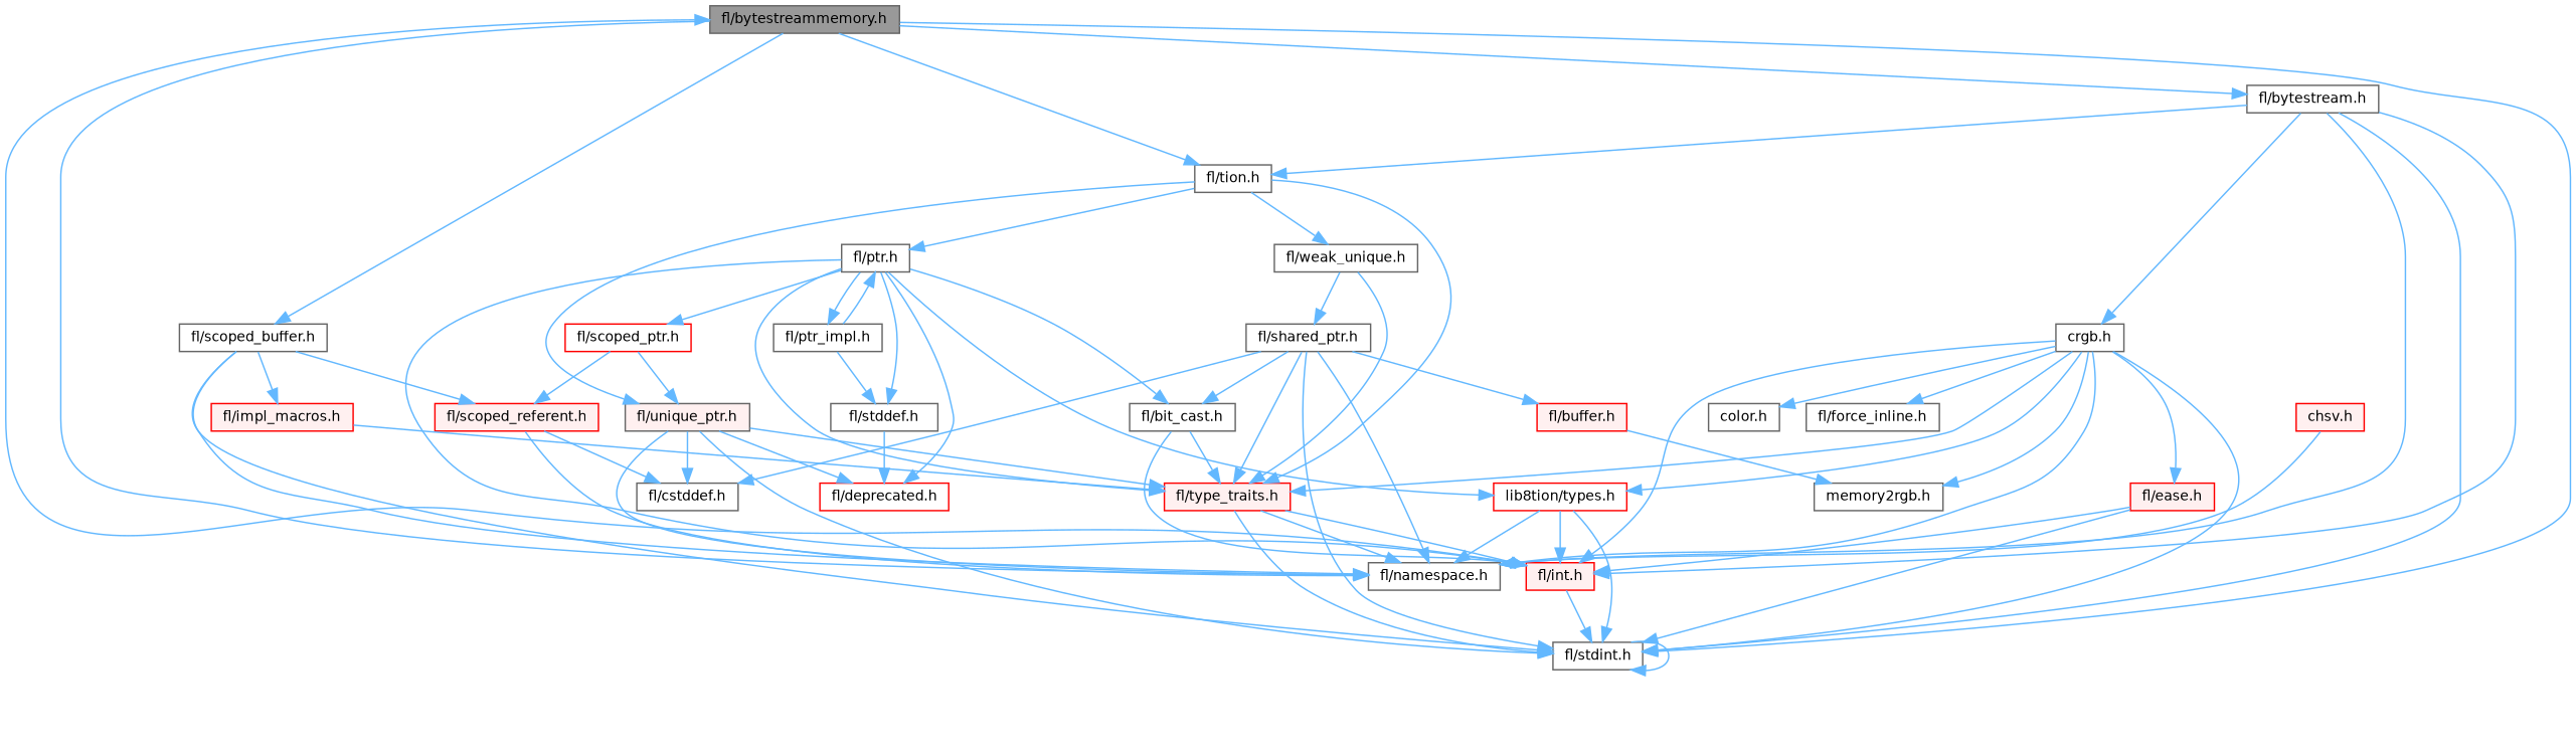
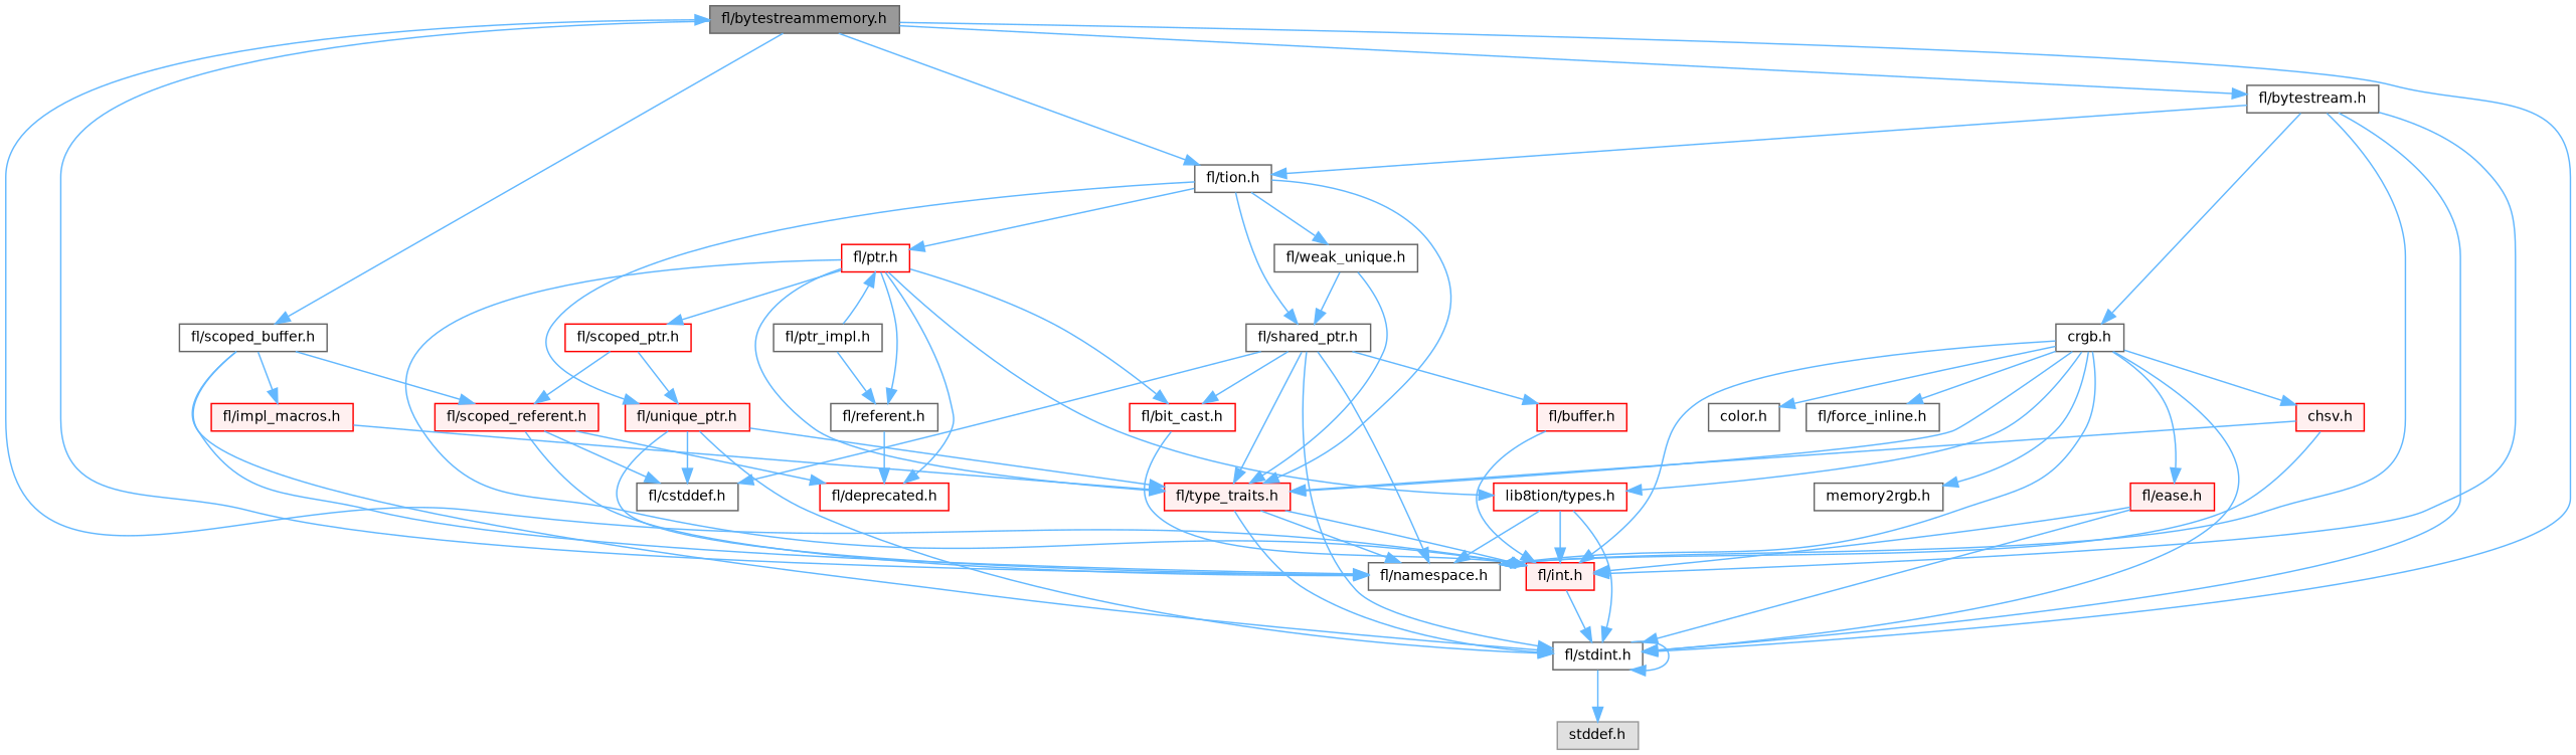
  digraph {
    node [color=grey40 fillcolor=white fontname=Helvetica fontsize=10 shape=box style=filled]
    edge [color=steelblue1 fontname=Helvetica fontsize=10 labelfontname=Helvetica labelfontsize=10 style=solid]
    n1 [color=gray40 fillcolor=grey60 fontcolor=black height=0.2 label="fl/bytestreammemory.h" width=0.4]
    n2 [height=0.2 label="fl/stdint.h" width=0.4]
    n3 [height=0.2 label="fl/namespace.h" width=0.4]
    n4 [height=0.2 label="fl/tion.h" width=0.4]
    n5 [height=0.2 label="fl/bytestream.h" width=0.4]
    n6 [height=0.2 label="fl/scoped_buffer.h" width=0.4]
-   n8 [height=0.2 label="fl/ptr.h" width=0.4]
-   n9 [fillcolor="#FFF0F0" height=0.2 label="fl/unique_ptr.h" width=0.4]
+   n7 [color=grey60 fillcolor="#E0E0E0" height=0.2 label="stddef.h" width=0.4]
+   n8 [color=red height=0.2 label="fl/ptr.h" width=0.4]
+   n9 [color=red fillcolor="#FFF0F0" height=0.2 label="fl/unique_ptr.h" width=0.4]
    n10 [color=red fillcolor="#FFF0F0" height=0.2 label="fl/type_traits.h" width=0.4]
    n11 [height=0.2 label="fl/shared_ptr.h" width=0.4]
    n12 [height=0.2 label="fl/weak_unique.h" width=0.4]
    n13 [color=red fillcolor="#FFF0F0" height=0.2 label="fl/int.h" width=0.4]
    n14 [height=0.2 label="crgb.h" width=0.4]
    n15 [color=red fillcolor="#FFF0F0" height=0.2 label="fl/scoped_referent.h" width=0.4]
    n16 [color=red fillcolor="#FFF0F0" height=0.2 label="fl/impl_macros.h" width=0.4]
    n17 [color=red height=0.2 label="fl/scoped_ptr.h" width=0.4]
    n18 [color=red height=0.2 label="fl/deprecated.h" width=0.4]
-   n19 [height=0.2 label="fl/stddef.h" width=0.4]
-   n20 [height=0.2 label="fl/bit_cast.h" width=0.4]
+   n19 [height=0.2 label="fl/referent.h" width=0.4]
+   n20 [color=red height=0.2 label="fl/bit_cast.h" width=0.4]
    n21 [height=0.2 label="fl/ptr_impl.h" width=0.4]
    n22 [color=red height=0.2 label="lib8tion/types.h" width=0.4]
    n23 [height=0.2 label="fl/cstddef.h" width=0.4]
    n24 [color=red fillcolor="#FFF0F0" height=0.2 label="fl/buffer.h" width=0.4]
    n25 [color=red fillcolor="#FFF0F0" height=0.2 label="chsv.h" width=0.4]
    n26 [height=0.2 label="color.h" width=0.4]
    n27 [height=0.2 label="fl/force_inline.h" width=0.4]
    n28 [height=0.2 label="memory2rgb.h" width=0.4]
    n29 [color=red fillcolor="#FFF0F0" height=0.2 label="fl/ease.h" width=0.4]
    n1 -> n2
    n1 -> n3
    n1 -> n4
    n1 -> n5
    n1 -> n6
    n2 -> n2
+   n2 -> n7
    n4 -> n8
    n4 -> n9
    n4 -> n10
+   n4 -> n11
    n4 -> n12
    n5 -> n2
    n5 -> n3
    n5 -> n4
    n5 -> n13
    n5 -> n14
    n6 -> n2
    n6 -> n3
    n6 -> n15
    n6 -> n16
    n8 -> n10
    n8 -> n13
    n8 -> n17
    n8 -> n18
    n8 -> n19
    n8 -> n20
-   n8 -> n21
    n8 -> n22
    n9 -> n2
    n9 -> n3
    n9 -> n10
    n9 -> n23
    n10 -> n2
    n10 -> n3
    n10 -> n13
    n11 -> n2
    n11 -> n3
    n11 -> n10
    n11 -> n20
    n11 -> n23
    n11 -> n24
    n12 -> n10
    n12 -> n11
    n13 -> n1
    n13 -> n2
    n14 -> n2
    n14 -> n3
    n14 -> n10
    n14 -> n13
    n14 -> n22
+   n14 -> n25
    n14 -> n26
    n14 -> n27
    n14 -> n28
    n14 -> n29
    n15 -> n3
-   n9 -> n18
+   n15 -> n18
    n15 -> n23
    n16 -> n10
    n17 -> n9
    n17 -> n15
    n19 -> n18
-   n20 -> n10
+   n25 -> n10
    n20 -> n13
    n21 -> n8
    n21 -> n19
    n22 -> n2
    n22 -> n3
    n22 -> n13
-   n24 -> n28
+   n24 -> n13
    n25 -> n3
    n29 -> n2
    n29 -> n13
  }
